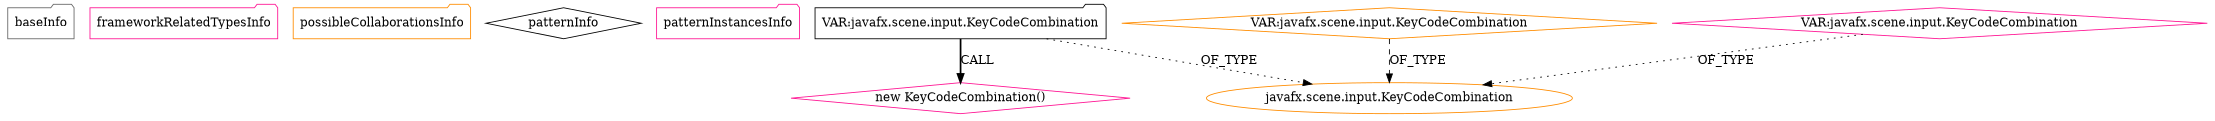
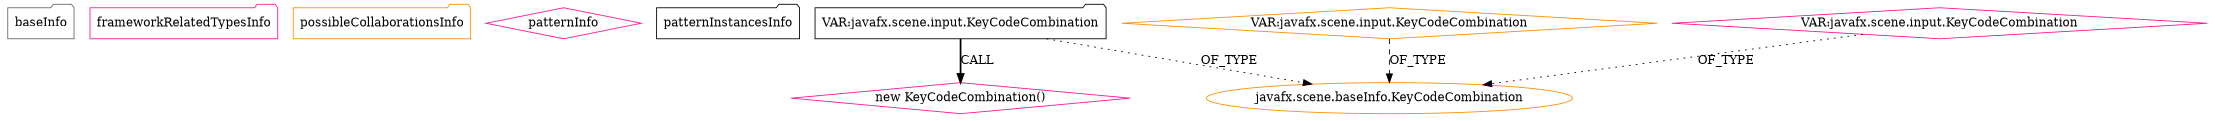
  digraph {
    node [color=deeppink shape=folder]
    edge [style=dotted]
    baseInfo [category=pattern color=gray40 graphId=2325 isAnonymous=false possibleRelation=false]
    frameworkRelatedTypesInfo
    possibleCollaborationsInfo [color=darkorange]
-   patternInfo [color=black frequency=2.0 patternRootClient=null shape=diamond]
-   patternInstancesInfo [0="BryceLawrence-Tableiness~/BryceLawrence-Tableiness/Tableiness-master/src/truthtablegenerator/GUI.java~GUI~179" 1="Zulukas-IJA~/Zulukas-IJA/IJA-master/src/InsightJournalApplication/GUI.java~GUI~1631"]
+   patternInfo [frequency=2.0 patternRootClient=null shape=diamond]
+   patternInstancesInfo [0="BryceLawrence-Tableiness~/BryceLawrence-Tableiness/Tableiness-master/src/truthtablegenerator/GUI.java~GUI~179" 1="Zulukas-IJA~/Zulukas-IJA/IJA-master/src/InsightJournalApplication/GUI.java~GUI~1631" color=black]
    n6 [isFrameworkType=false label="new KeyCodeCombination()" shape=diamond vertexType=CONSTRUCTOR_CALL]
    n7 [color=black isFrameworkType=false label="VAR:javafx.scene.input.KeyCodeCombination" vertexType=VARIABLE_EXPRESION]
-   n8 [color=darkorange isFrameworkType=false label="javafx.scene.input.KeyCodeCombination" shape=ellipse vertexType=FRAMEWORK_CLASS_TYPE]
+   n8 [color=darkorange isFrameworkType=false label="javafx.scene.baseInfo.KeyCodeCombination" shape=ellipse vertexType=FRAMEWORK_CLASS_TYPE]
    n9 [color=darkorange isFrameworkType=false label="VAR:javafx.scene.input.KeyCodeCombination" shape=diamond vertexType=VARIABLE_EXPRESION]
    n10 [isFrameworkType=false label="VAR:javafx.scene.input.KeyCodeCombination" shape=diamond vertexType=VARIABLE_EXPRESION]
    n7 -> n6 [label=CALL style=bold]
    n7 -> n8 [label=OF_TYPE]
    n9 -> n8 [label=OF_TYPE style=dashed]
    n10 -> n8 [label=OF_TYPE]
  }
